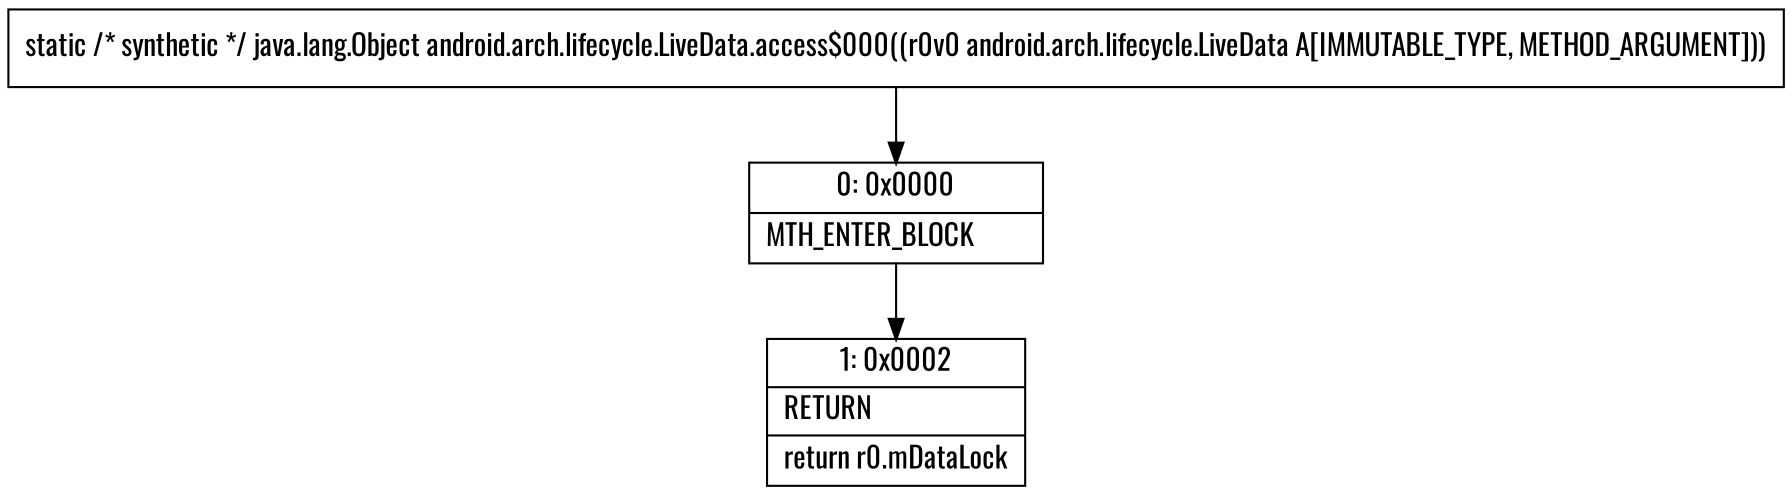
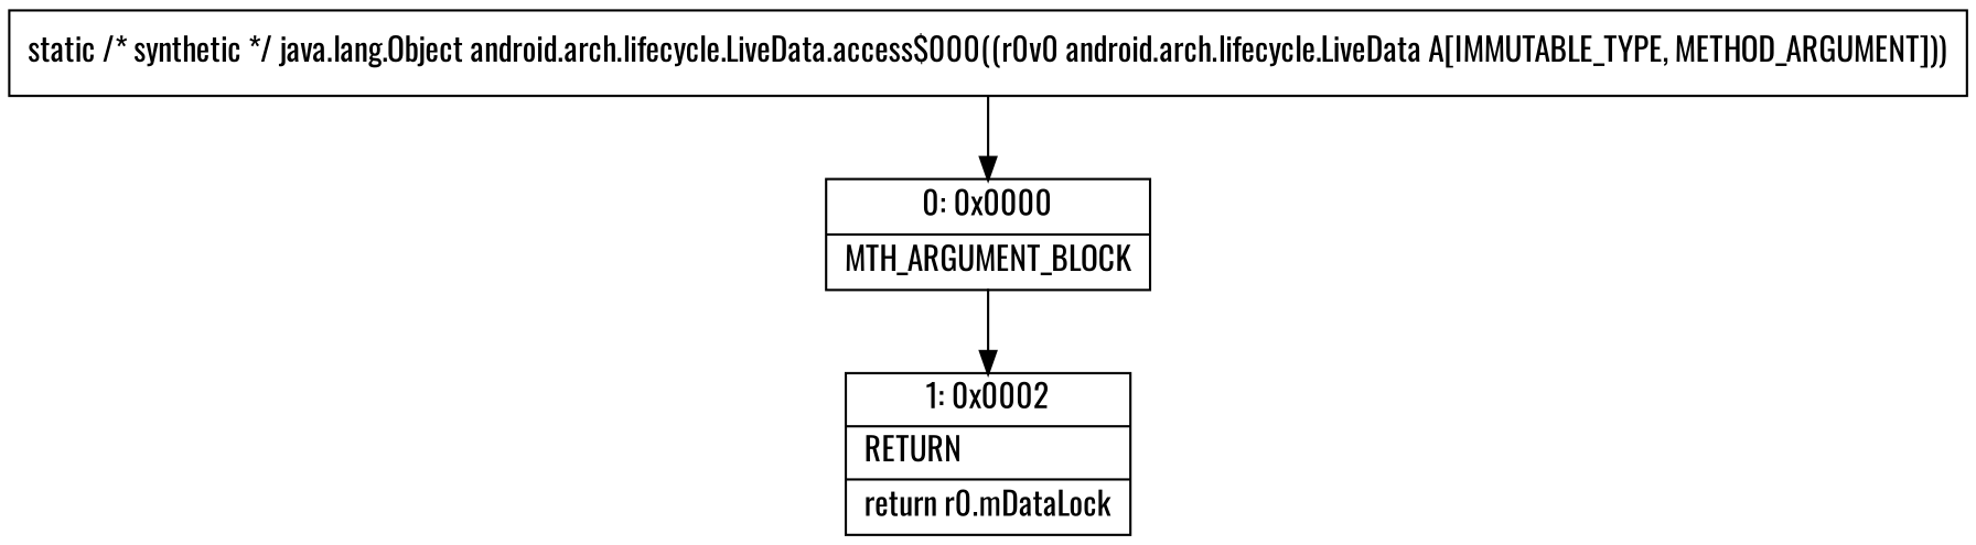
  digraph {
    fontname=Oswald
    node [shape=record fontname=Oswald]
    edge [fontname=Oswald]
-   n1 [label="{0\:\ 0x0000|MTH_ENTER_BLOCK\l}"]
+   n1 [label="{0\:\ 0x0000|MTH_ARGUMENT_BLOCK\l}"]
    n2 [label="{1\:\ 0x0002|RETURN\l|return r0.mDataLock\l}"]
    n3 [label="{static \/* synthetic *\/ java.lang.Object android.arch.lifecycle.LiveData.access$000((r0v0 android.arch.lifecycle.LiveData A[IMMUTABLE_TYPE, METHOD_ARGUMENT])) }"]
    n1 -> n2
    n3 -> n1
  }
